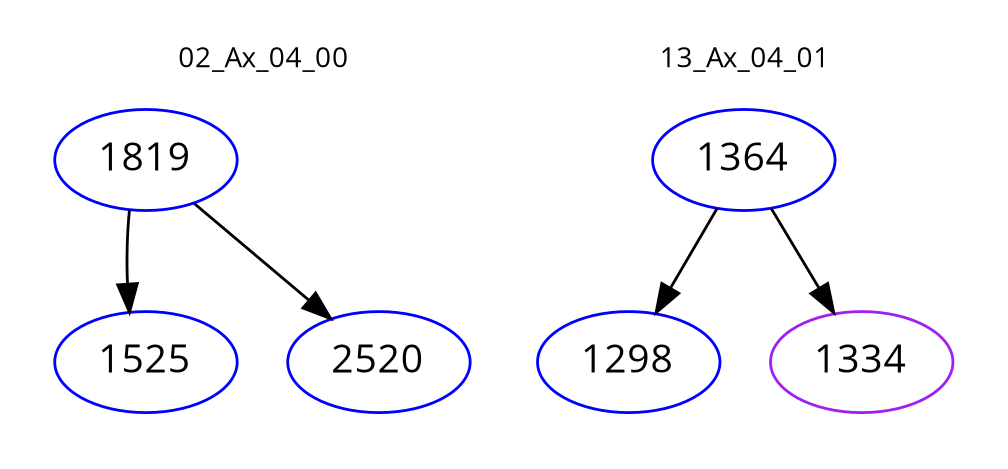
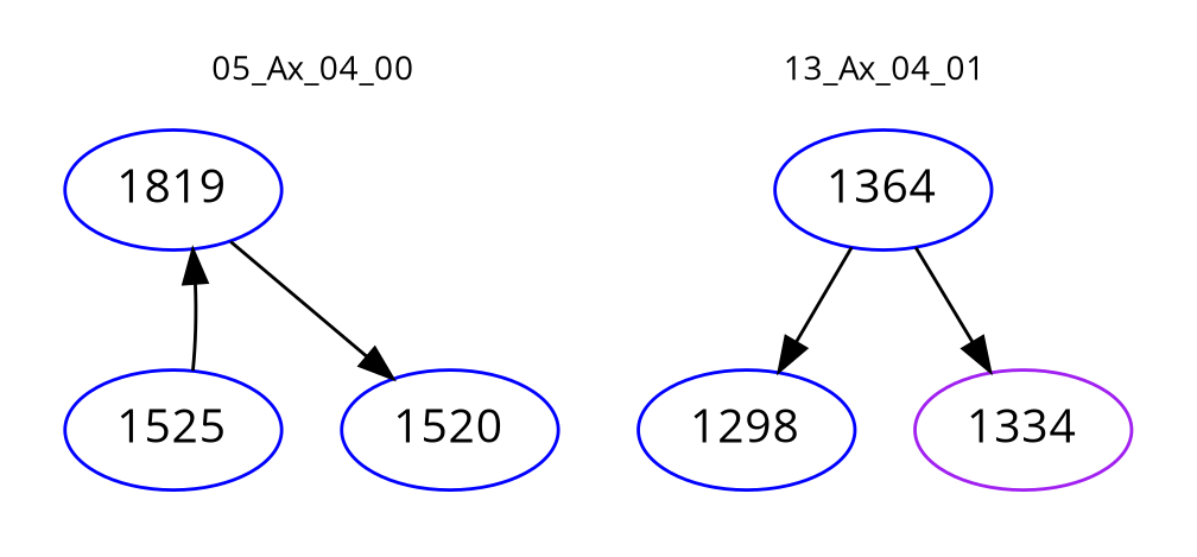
  digraph {
    fontname="Open Sans"
    node [color=blue fontname="Open Sans"]
    edge [color=black fontname="Open Sans"]
    n1 [label=1819]
    n2 [label=1525]
-   n3 [label=2520]
+   n3 [label=1520]
    n4 [label=1364]
    n5 [label=1298]
    n6 [color=purple label=1334]
    subgraph cluster_1 {
      color=white
      fontsize=10
-     label="02_Ax_04_00"
+     label="05_Ax_04_00"
      n1
      n2
      n3
    }
    subgraph cluster_2 {
      color=white
      fontsize=10
      label="13_Ax_04_01"
      n4
      n5
      n6
    }
-   n1 -> n2
+   n2 -> n1
    n1 -> n3
    n4 -> n5
    n4 -> n6
  }
